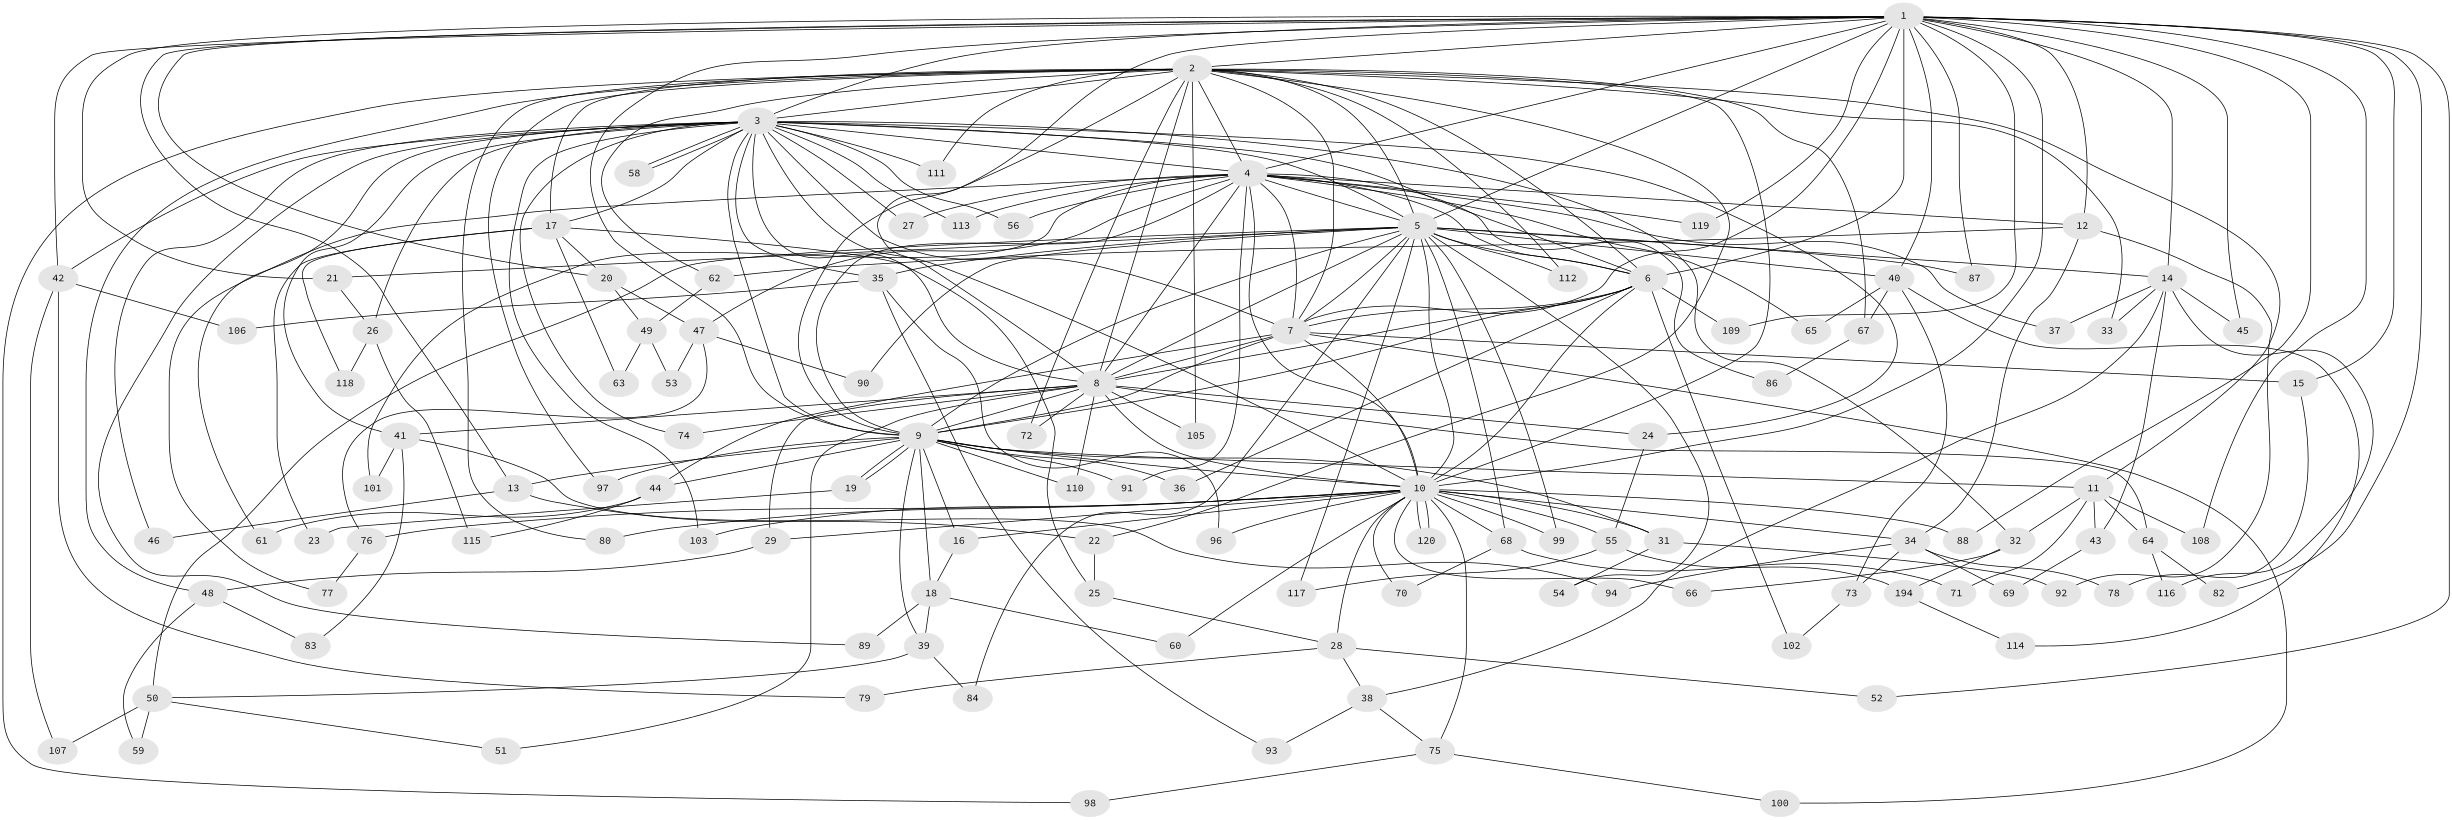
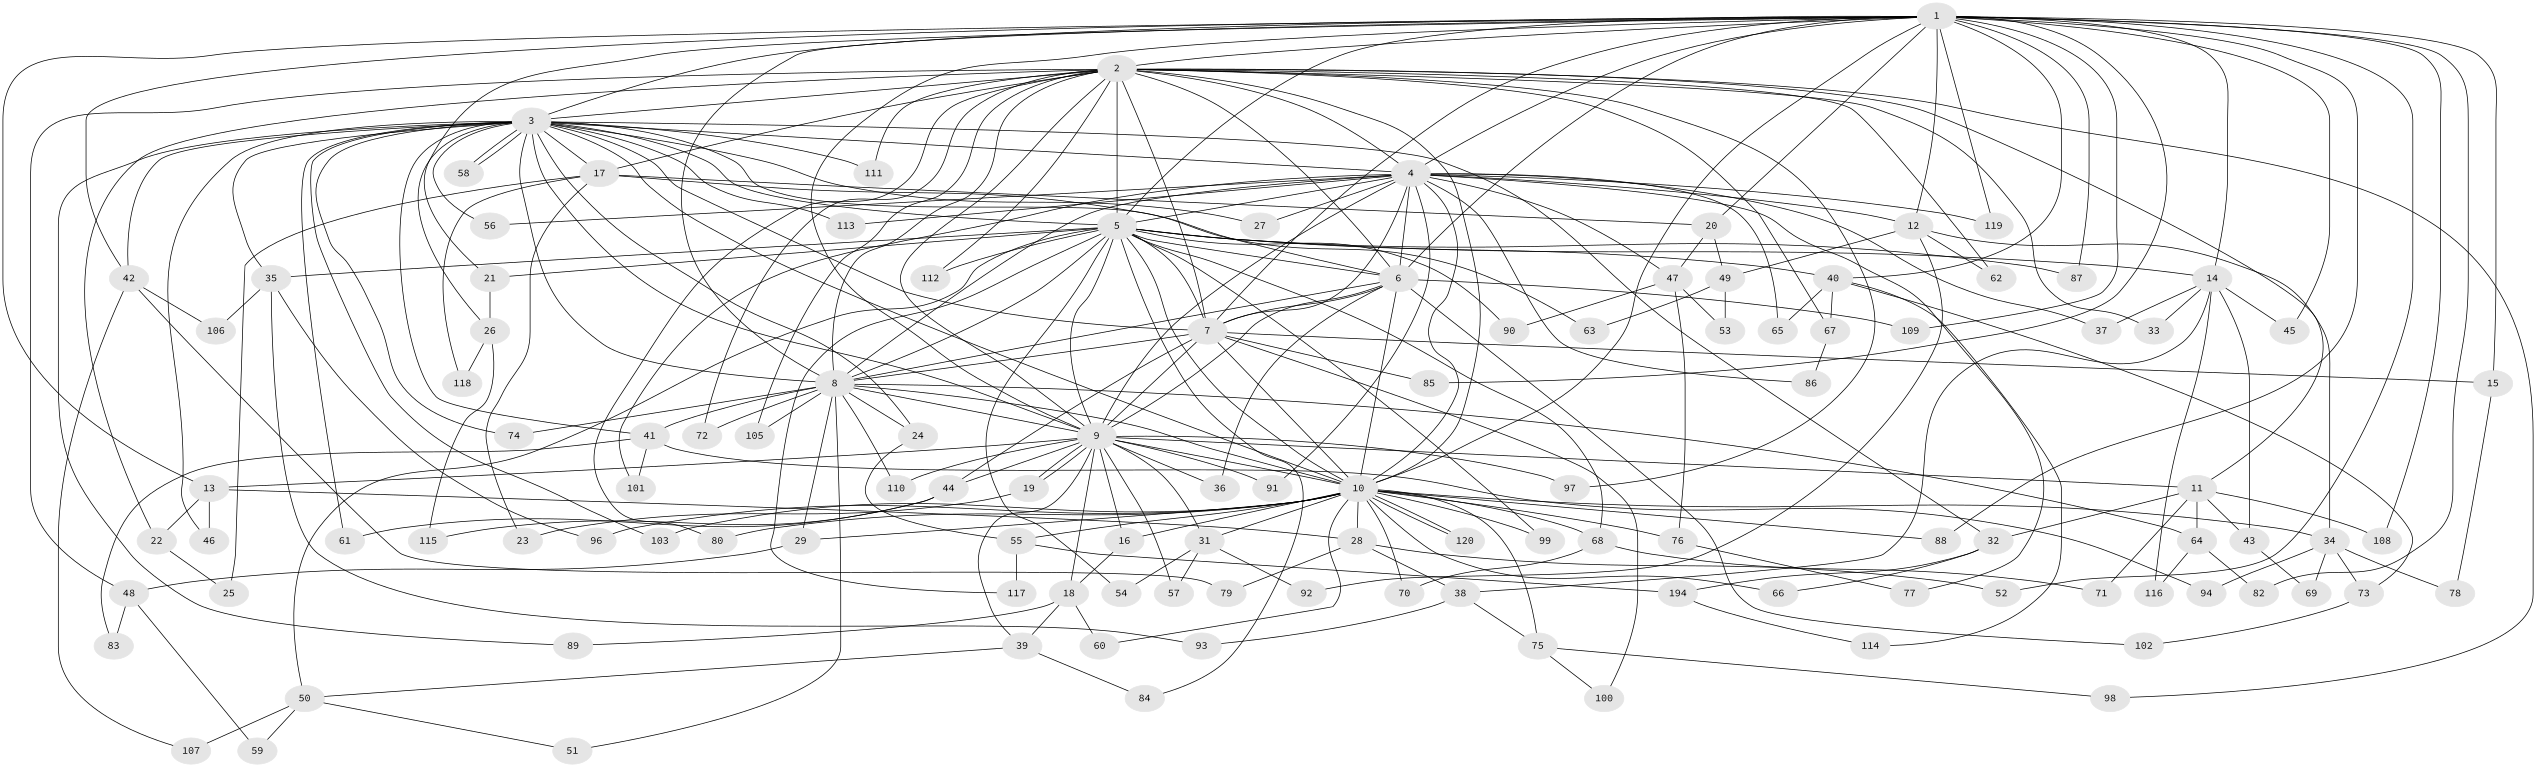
  graph {
    fontname="Source Code Pro"
    node [color=gray90 fontname="Source Code Pro" style=filled]
    edge [fontname="Source Code Pro"]
    1
    2
    3
    4
    5
    6
    7
    8
    9
    10
    12
    13
    14
    15
    20
    21
    40
    42
    45
    52
    82
+   85
    87
    88
    108
    109
    119
    11
    17
    22
    33
    48
    62
    67
    72
    80
    97
    98
    105
    111
    112
    24
    26
    27
    32
    35
    41
    46
    56
    58
    61
    74
    89
    103
    113
    37
    47
    65
    77
    86
    91
    101
    50
    54
    68
    84
    90
    99
    117
    36
    102
    44
    100
    29
    51
    64
    110
    16
    18
    19
    31
    39
+   57
    28
    34
    55
    60
    66
    70
    75
    76
    96
    120
    49
    92
    43
    38
    116
    78
    73
    114
    79
    106
    107
    71
    23
    25
    63
    118
    83
    59
    115
    n113 [label=194]
    93
    94
    53
    69
    1 -- 2
    1 -- 3
    1 -- 4
    1 -- 5
    1 -- 6
    1 -- 7
    1 -- 8
    1 -- 9
    1 -- 10
    1 -- 12
    1 -- 13
    1 -- 14
    1 -- 15
    1 -- 20
    1 -- 21
    1 -- 40
    1 -- 42
    1 -- 45
    1 -- 52
    1 -- 82
+   1 -- 85
    1 -- 87
    1 -- 88
    1 -- 108
    1 -- 109
    1 -- 119
    2 -- 3
    2 -- 4
    2 -- 5
    2 -- 6
    2 -- 7
    2 -- 8
    2 -- 9
    2 -- 10
    2 -- 11
    2 -- 17
    2 -- 22
    2 -- 33
    2 -- 48
    2 -- 62
    2 -- 67
    2 -- 72
    2 -- 80
    2 -- 97
    2 -- 98
    2 -- 105
    2 -- 111
    2 -- 112
    3 -- 4
    3 -- 5
    3 -- 6
    3 -- 7
    3 -- 8
    3 -- 9
    3 -- 10
    3 -- 42
    3 -- 17
    3 -- 111
    3 -- 24
    3 -- 26
    3 -- 27
    3 -- 32
    3 -- 35
    3 -- 41
    3 -- 46
    3 -- 56
    3 -- 58
    3 -- 58
    3 -- 61
    3 -- 74
    3 -- 89
    3 -- 103
    3 -- 113
    4 -- 5
    4 -- 6
    4 -- 7
    4 -- 8
    4 -- 9
    4 -- 10
    4 -- 12
    4 -- 119
    4 -- 27
    4 -- 56
    4 -- 113
    4 -- 37
    4 -- 47
    4 -- 65
    4 -- 77
    4 -- 86
    4 -- 91
    4 -- 101
    5 -- 6
    5 -- 7
    5 -- 8
    5 -- 9
    5 -- 10
    5 -- 14
    5 -- 21
    5 -- 40
    5 -- 87
    5 -- 112
    5 -- 35
    5 -- 50
    5 -- 54
    5 -- 68
    5 -- 84
    5 -- 90
    5 -- 99
    5 -- 117
    6 -- 7
    6 -- 8
    6 -- 9
    6 -- 10
    6 -- 109
    6 -- 36
    6 -- 102
    7 -- 8
    7 -- 9
    7 -- 10
    7 -- 15
+   7 -- 85
    7 -- 44
    7 -- 100
    8 -- 9
    8 -- 10
    8 -- 72
    8 -- 105
    8 -- 24
    8 -- 41
    8 -- 74
    8 -- 29
    8 -- 51
    8 -- 64
    8 -- 110
    9 -- 10
    9 -- 13
    9 -- 11
    9 -- 97
    9 -- 91
    9 -- 36
    9 -- 44
    9 -- 110
    9 -- 16
    9 -- 18
    9 -- 19
    9 -- 19
    9 -- 31
    9 -- 39
+   9 -- 57
    10 -- 88
    10 -- 80
    10 -- 103
    10 -- 68
    10 -- 99
    10 -- 29
    10 -- 16
    10 -- 31
    10 -- 28
    10 -- 34
    10 -- 55
    10 -- 60
    10 -- 66
    10 -- 70
    10 -- 75
    10 -- 76
    10 -- 96
    10 -- 120
    10 -- 120
    12 -- 62
    12 -- 34
-   62 -- 49
+   12 -- 49
    12 -- 92
    13 -- 22
    13 -- 46
-   25 -- 28
+   13 -- 28
    14 -- 45
    14 -- 33
    14 -- 37
    14 -- 43
    14 -- 38
    14 -- 116
    15 -- 78
    20 -- 47
    20 -- 49
    21 -- 26
    40 -- 67
    40 -- 65
    40 -- 73
    40 -- 114
    42 -- 79
    42 -- 106
    42 -- 107
    11 -- 108
    11 -- 32
    11 -- 64
    11 -- 43
    11 -- 71
    17 -- 20
    17 -- 23
    17 -- 25
    17 -- 63
    17 -- 118
    22 -- 25
    48 -- 83
    48 -- 59
    67 -- 86
    24 -- 55
    26 -- 118
    26 -- 115
    32 -- 66
    32 -- n113
    35 -- 96
    35 -- 106
    35 -- 93
    41 -- 101
    41 -- 83
    41 -- 94
    47 -- 90
    47 -- 76
    47 -- 53
    50 -- 51
    50 -- 107
    50 -- 59
    68 -- 70
    68 -- 71
    44 -- 61
    44 -- 115
    29 -- 48
    64 -- 82
    64 -- 116
    16 -- 18
    18 -- 89
    18 -- 39
    18 -- 60
    19 -- 23
    31 -- 54
+   31 -- 57
    31 -- 92
    39 -- 50
    39 -- 84
    28 -- 52
    28 -- 38
    28 -- 79
    34 -- 78
    34 -- 73
    34 -- 94
    34 -- 69
    55 -- 117
    55 -- n113
    75 -- 98
    75 -- 100
    76 -- 77
    49 -- 63
    49 -- 53
    43 -- 69
    38 -- 75
    38 -- 93
    73 -- 102
    n113 -- 114
  }
